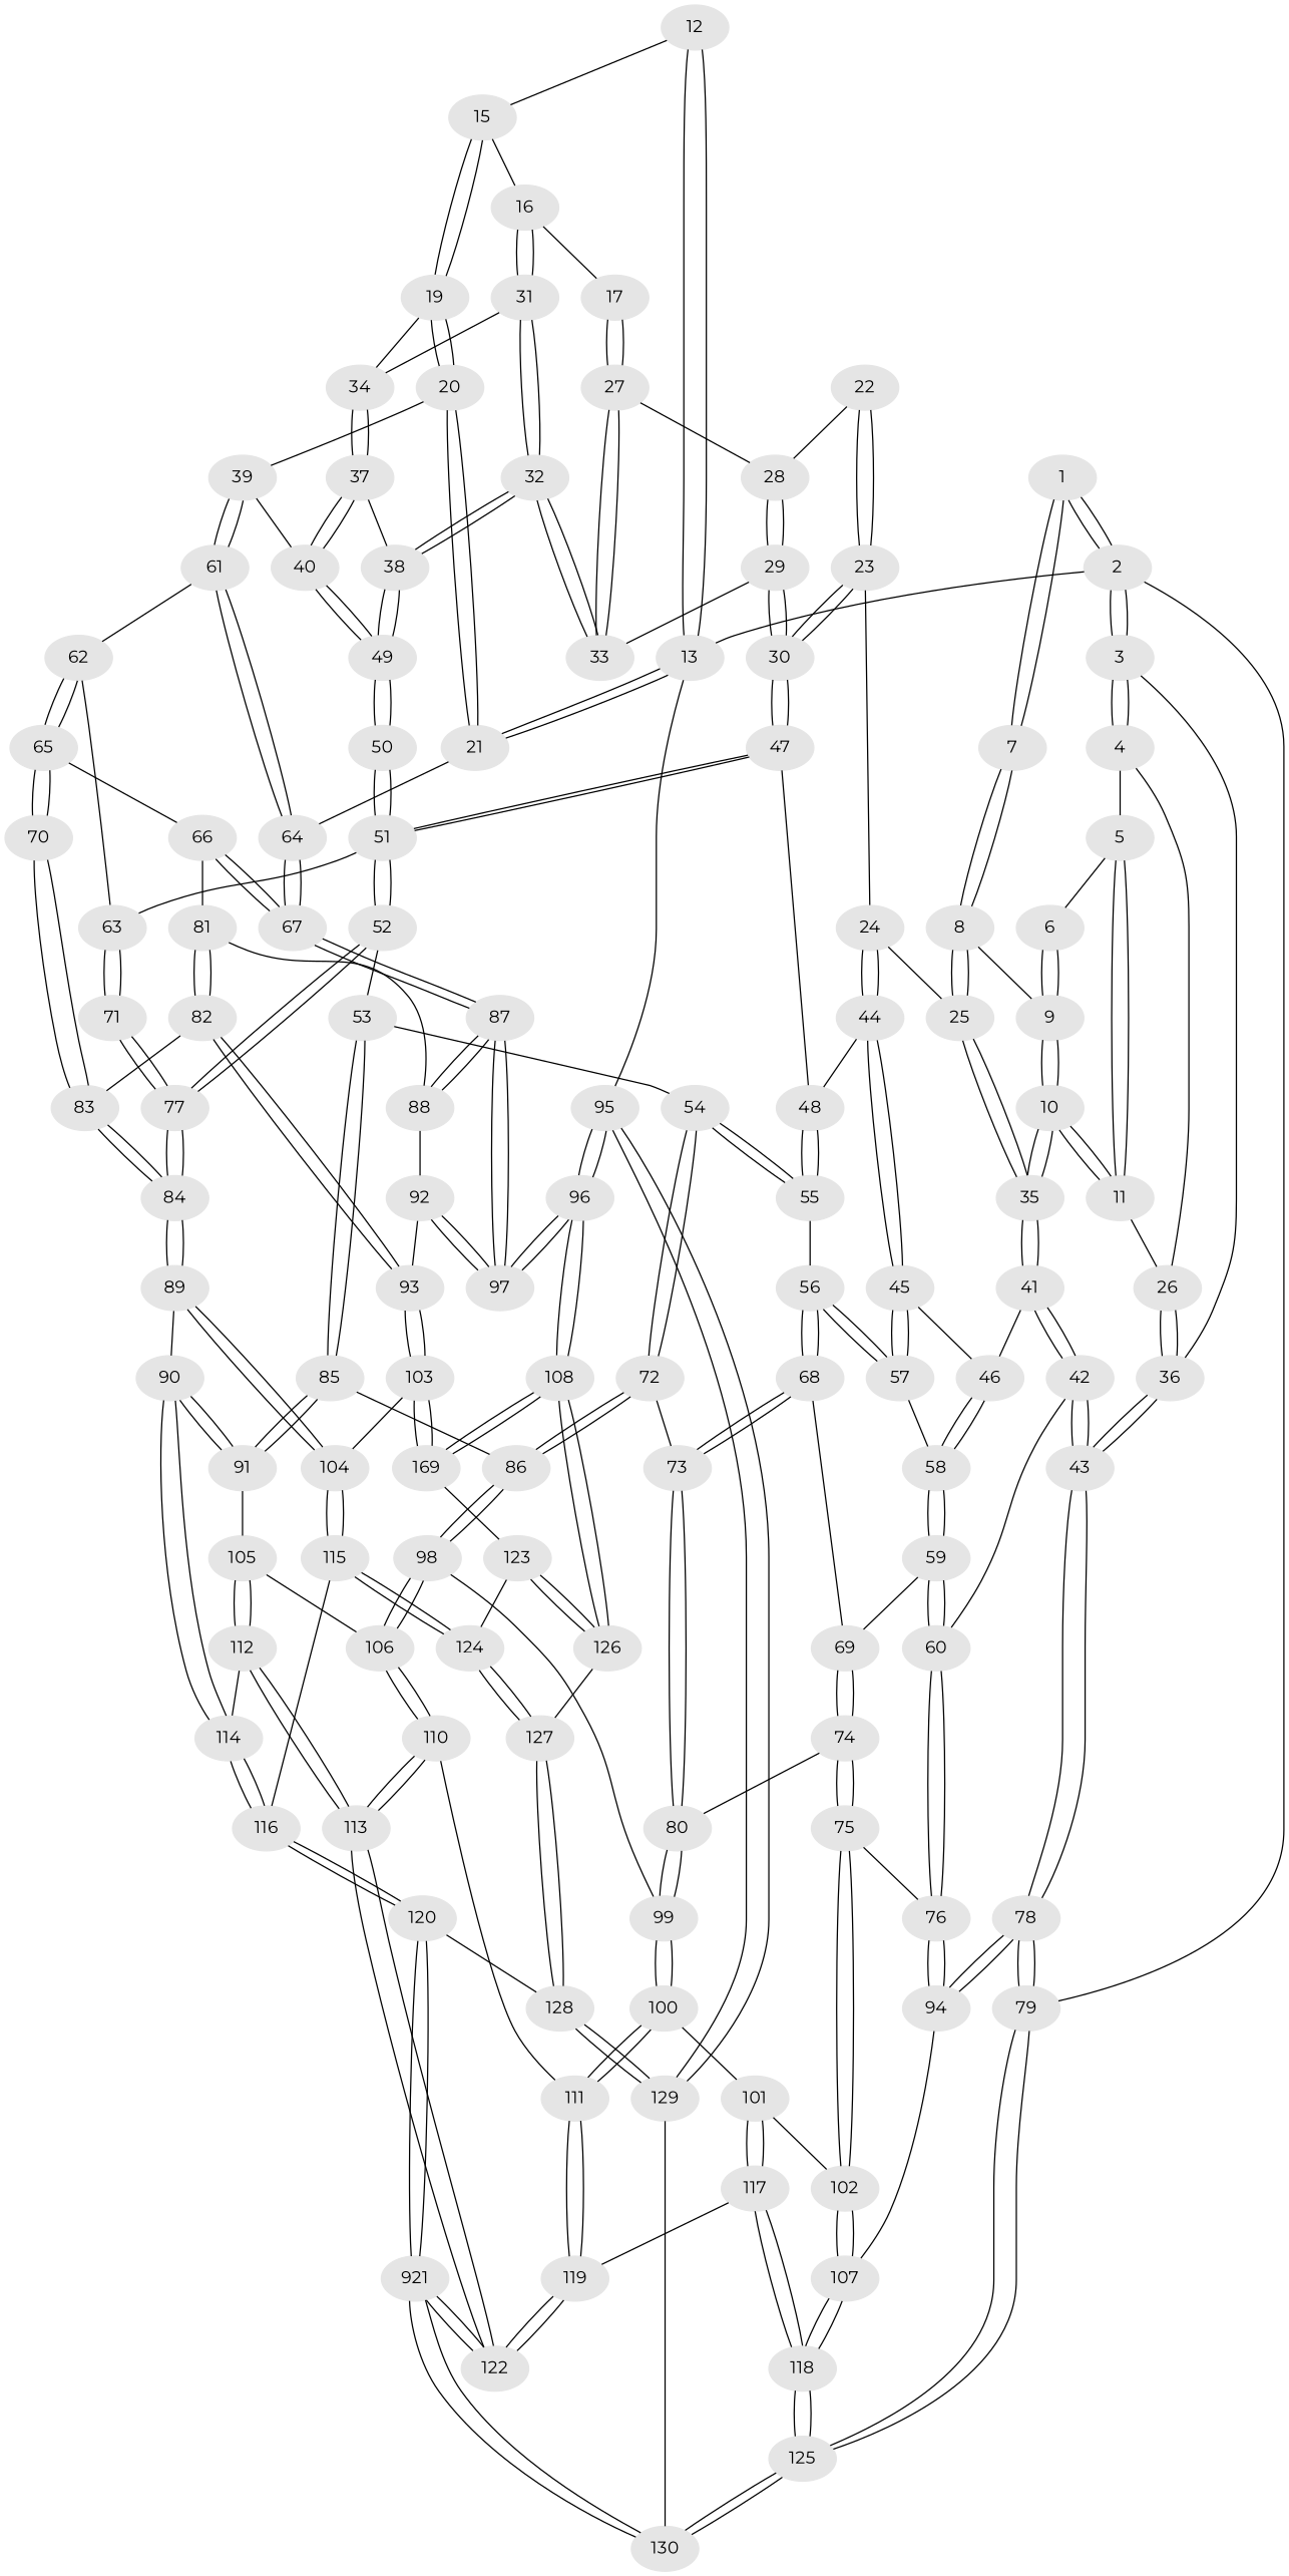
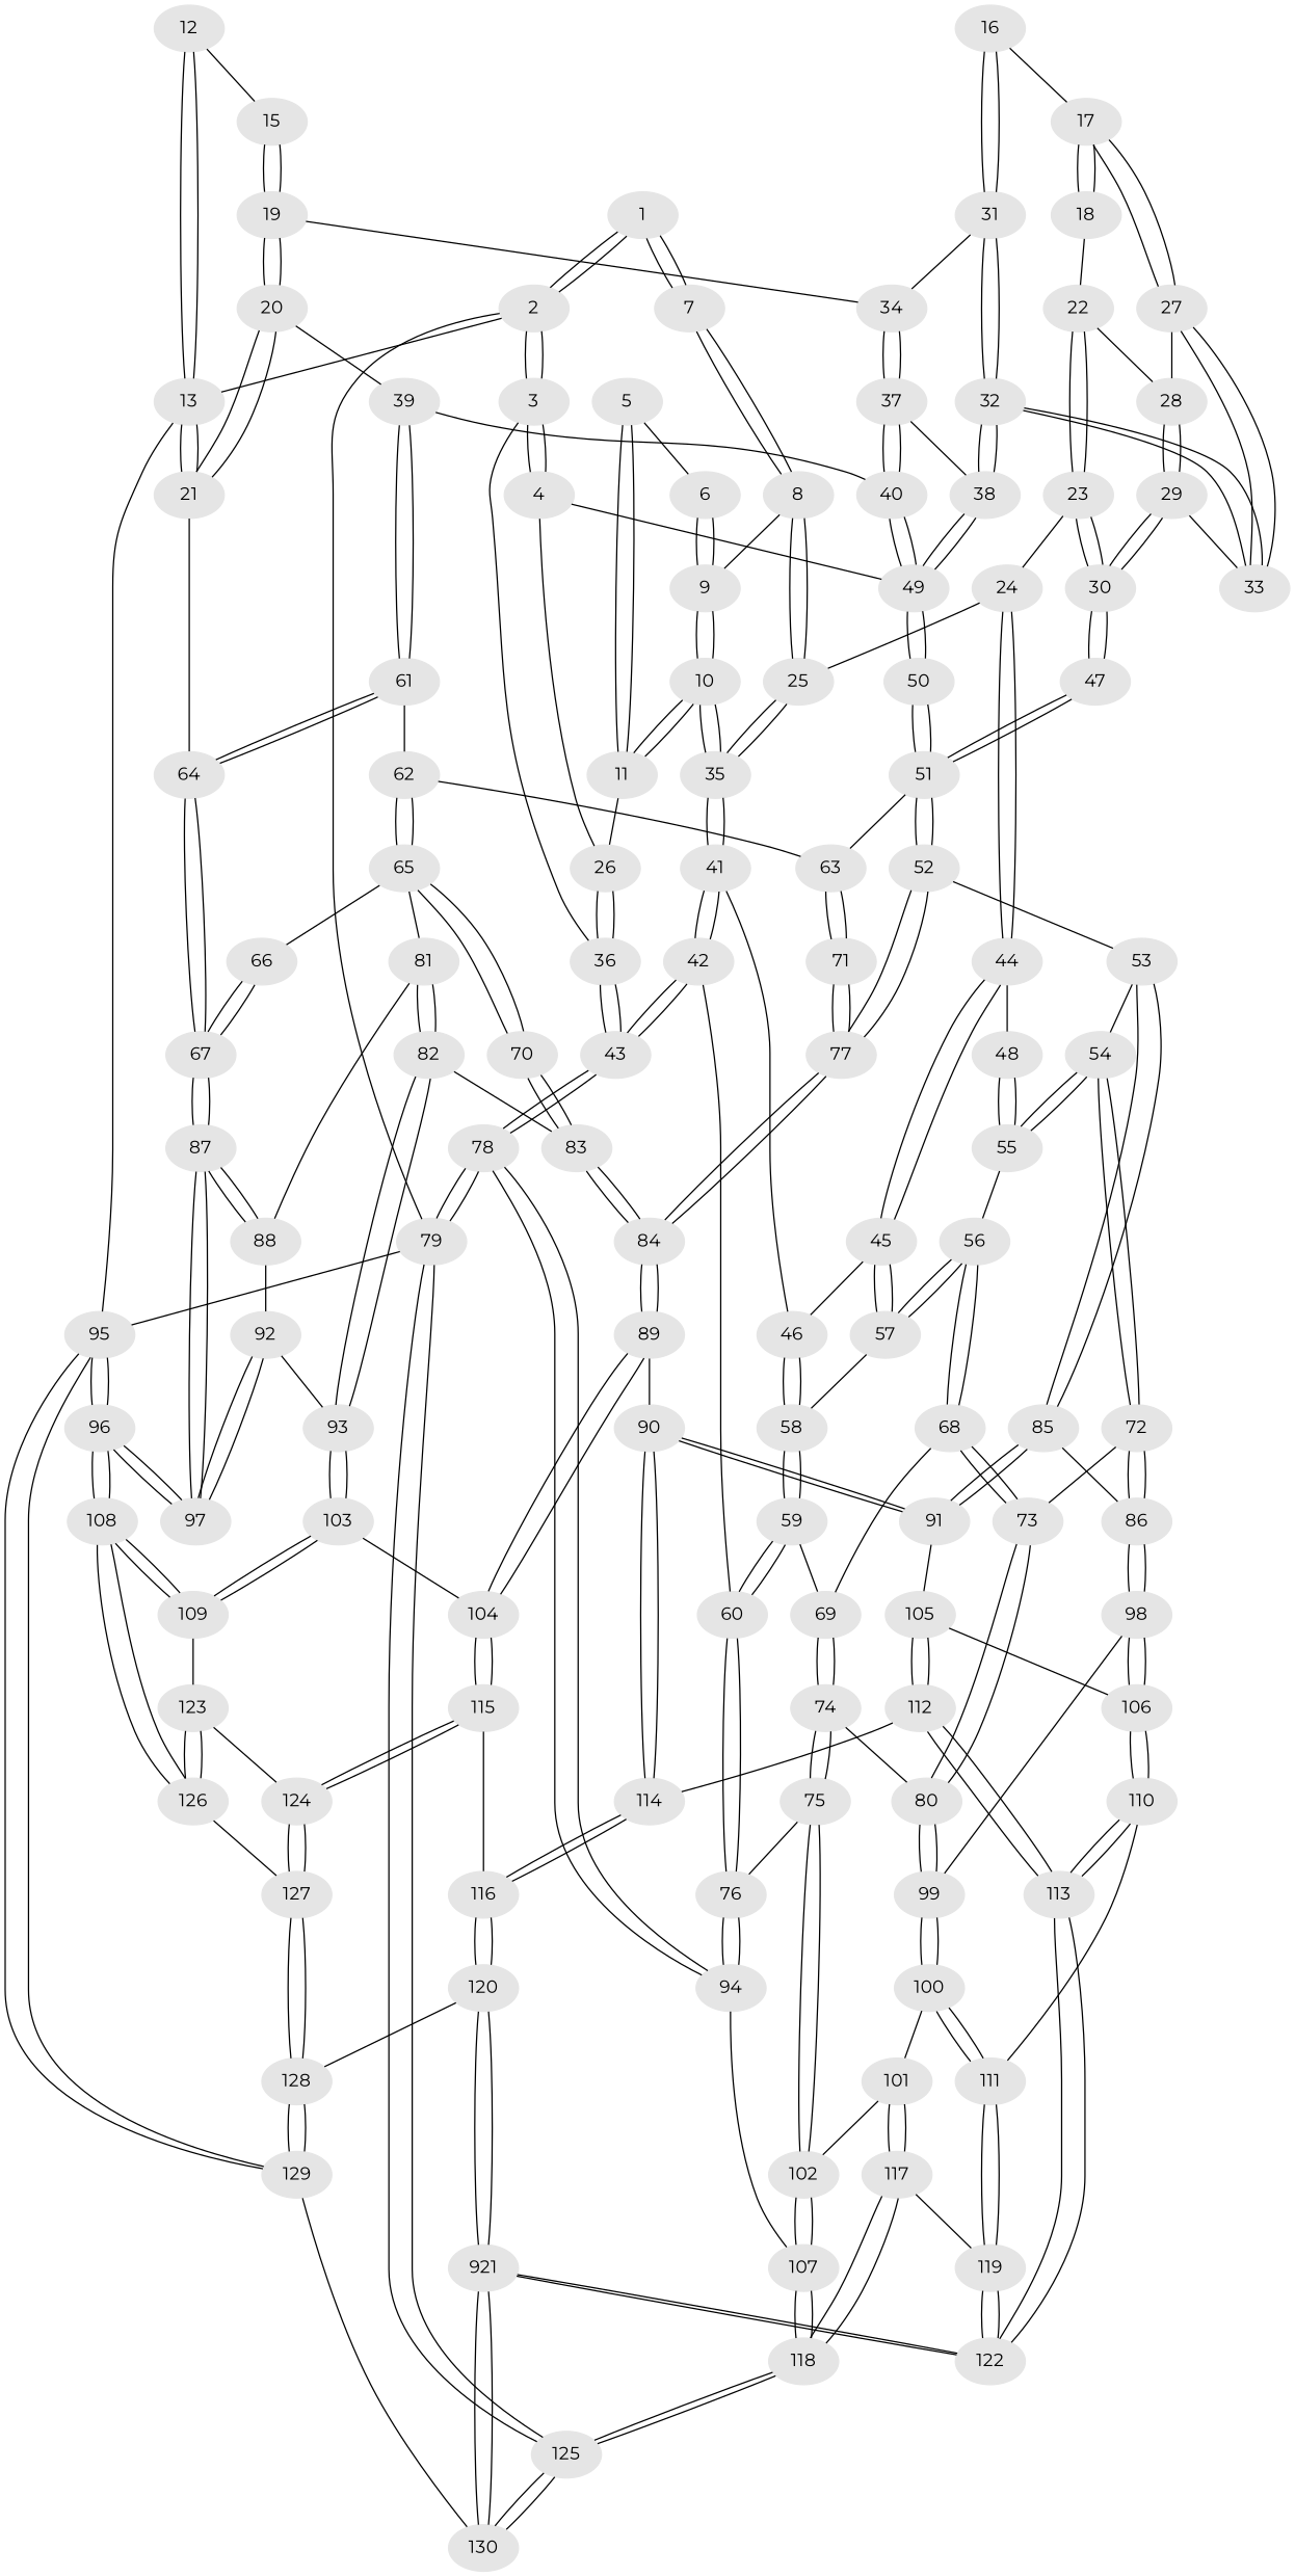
  graph {
    fontname=Montserrat
    node [color=gray90 fontname=Montserrat style=filled]
    edge [fontname=Montserrat]
    1
    2
    7
    3
    13
    79
    8
    4
    36
    21
    95
    125
    5
    26
    43
    6
    11
    9
    10
    25
    35
    41
    12
    15
    16
    19
    64
    96
    129
+   18
    22
    17
    31
    20
    34
    27
    32
    28
    33
    23
    39
    37
    40
    61
    67
    24
    30
    29
    44
    47
    45
    48
    51
    38
    49
    42
    46
    78
    50
    62
    60
    58
    76
    94
    57
    55
    59
    63
    52
    56
    71
    53
    77
    54
    85
    84
    72
    86
    91
    73
    68
    69
    74
    65
    66
    70
    87
    81
    83
    82
    88
    97
    80
    75
    98
    99
    102
    107
    89
    130
    100
    93
    92
    103
    90
    104
    105
    106
    114
    115
    116
    112
-   109 [label=169]
+   109
    118
    108
    126
    110
    101
    111
    117
    119
    123
    124
    113
    127
    122
    120
    n128 [label=921]
    128
    1 -- 2
    1 -- 2
    1 -- 7
    1 -- 7
    2 -- 3
    2 -- 3
    2 -- 13
    2 -- 79
    7 -- 8
    7 -- 8
    3 -- 4
    3 -- 4
    3 -- 36
    13 -- 21
    13 -- 21
    13 -- 95
+   79 -- 95
    79 -- 125
    79 -- 125
    8 -- 9
    8 -- 25
    8 -- 25
-   4 -- 5
+   4 -- 49
    4 -- 26
    36 -- 43
    36 -- 43
    21 -- 64
    95 -- 96
    95 -- 96
    95 -- 129
    95 -- 129
    125 -- 130
    125 -- 130
    5 -- 6
    5 -- 11
    5 -- 11
    26 -- 36
    26 -- 36
    43 -- 78
    43 -- 78
    6 -- 9
    6 -- 9
    11 -- 26
    9 -- 10
    9 -- 10
    10 -- 11
    10 -- 11
    10 -- 35
    10 -- 35
    25 -- 35
    25 -- 35
    35 -- 41
    35 -- 41
    41 -- 42
    41 -- 42
    41 -- 46
    12 -- 13
    12 -- 13
    12 -- 15
-   15 -- 16
    15 -- 19
    15 -- 19
    16 -- 17
    16 -- 31
    16 -- 31
    19 -- 20
    19 -- 20
    19 -- 34
    64 -- 67
    64 -- 67
    96 -- 97
    96 -- 97
    96 -- 108
    96 -- 108
    129 -- 130
+   18 -- 22
    22 -- 28
    22 -- 23
    22 -- 23
+   17 -- 18
+   17 -- 18
    17 -- 27
    17 -- 27
    31 -- 34
    31 -- 32
    31 -- 32
    20 -- 21
    20 -- 21
    20 -- 39
    34 -- 37
    34 -- 37
    27 -- 28
    27 -- 33
    27 -- 33
    32 -- 33
    32 -- 33
    32 -- 38
    32 -- 38
    28 -- 29
    28 -- 29
    23 -- 24
    23 -- 30
    23 -- 30
    39 -- 40
    39 -- 61
    39 -- 61
    37 -- 40
    37 -- 40
    37 -- 38
    40 -- 49
    40 -- 49
    61 -- 64
    61 -- 64
    61 -- 62
    67 -- 87
    67 -- 87
    24 -- 25
    24 -- 44
    24 -- 44
    30 -- 47
    30 -- 47
    29 -- 33
    29 -- 30
    29 -- 30
    44 -- 45
    44 -- 45
    44 -- 48
-   47 -- 48
    47 -- 51
    47 -- 51
    45 -- 46
    45 -- 57
    45 -- 57
    48 -- 55
    48 -- 55
    51 -- 63
    51 -- 52
    51 -- 52
    38 -- 49
    38 -- 49
    49 -- 50
    49 -- 50
    42 -- 43
    42 -- 43
    42 -- 60
    46 -- 58
    46 -- 58
    78 -- 79
    78 -- 79
    78 -- 94
    78 -- 94
    50 -- 51
    50 -- 51
    62 -- 63
    62 -- 65
    62 -- 65
    60 -- 76
    60 -- 76
    58 -- 59
    58 -- 59
    76 -- 94
    76 -- 94
    94 -- 107
    57 -- 58
    55 -- 56
    59 -- 60
    59 -- 60
    59 -- 69
    63 -- 71
    63 -- 71
    52 -- 53
    52 -- 77
    52 -- 77
    56 -- 57
    56 -- 57
    56 -- 68
    56 -- 68
    71 -- 77
    71 -- 77
    53 -- 54
    53 -- 85
    53 -- 85
    77 -- 84
    77 -- 84
    54 -- 55
    54 -- 55
    54 -- 72
    54 -- 72
    85 -- 86
    85 -- 91
    85 -- 91
    84 -- 89
    84 -- 89
    72 -- 86
    72 -- 86
    72 -- 73
    86 -- 98
    86 -- 98
    91 -- 105
    73 -- 80
    73 -- 80
    68 -- 73
    68 -- 73
    68 -- 69
    69 -- 74
    69 -- 74
    74 -- 80
    74 -- 75
    74 -- 75
    65 -- 66
    65 -- 70
    65 -- 70
    66 -- 67
    66 -- 67
-   66 -- 81
+   65 -- 81
    70 -- 83
    70 -- 83
    87 -- 88
    87 -- 88
    87 -- 97
    87 -- 97
    81 -- 82
    81 -- 82
    81 -- 88
    83 -- 84
    83 -- 84
    82 -- 83
    82 -- 93
    82 -- 93
    88 -- 92
    80 -- 99
    80 -- 99
    75 -- 76
    75 -- 102
    75 -- 102
    98 -- 99
    98 -- 106
    98 -- 106
    99 -- 100
    99 -- 100
    102 -- 107
    102 -- 107
    107 -- 118
    107 -- 118
    89 -- 90
    89 -- 104
    89 -- 104
    100 -- 101
    100 -- 111
    100 -- 111
    93 -- 103
    93 -- 103
    92 -- 97
    92 -- 97
    92 -- 93
    103 -- 104
    103 -- 109
    103 -- 109
    90 -- 91
    90 -- 91
    90 -- 114
    90 -- 114
    104 -- 115
    104 -- 115
    105 -- 106
    105 -- 112
    105 -- 112
    106 -- 110
    106 -- 110
    114 -- 116
    114 -- 116
    115 -- 116
    115 -- 124
    115 -- 124
    116 -- 120
    116 -- 120
    112 -- 114
    112 -- 113
    112 -- 113
    109 -- 123
    118 -- 125
    118 -- 125
    108 -- 109
    108 -- 109
    108 -- 126
    108 -- 126
    126 -- 127
    110 -- 111
    110 -- 113
    110 -- 113
    101 -- 102
    101 -- 117
    101 -- 117
    111 -- 119
    111 -- 119
    117 -- 118
    117 -- 118
    117 -- 119
    119 -- 122
    119 -- 122
    123 -- 126
    123 -- 126
    123 -- 124
    124 -- 127
    124 -- 127
    113 -- 122
    113 -- 122
    127 -- 128
    127 -- 128
    120 -- n128
    120 -- n128
    120 -- 128
    n128 -- 130
    n128 -- 130
    n128 -- 122
    n128 -- 122
    128 -- 129
    128 -- 129
  }
